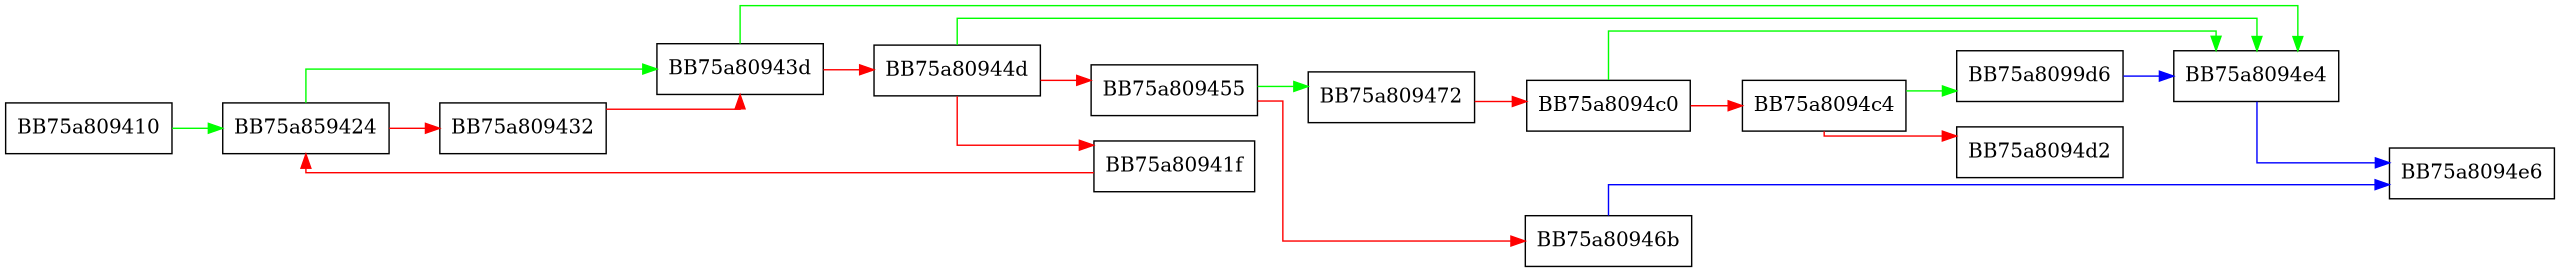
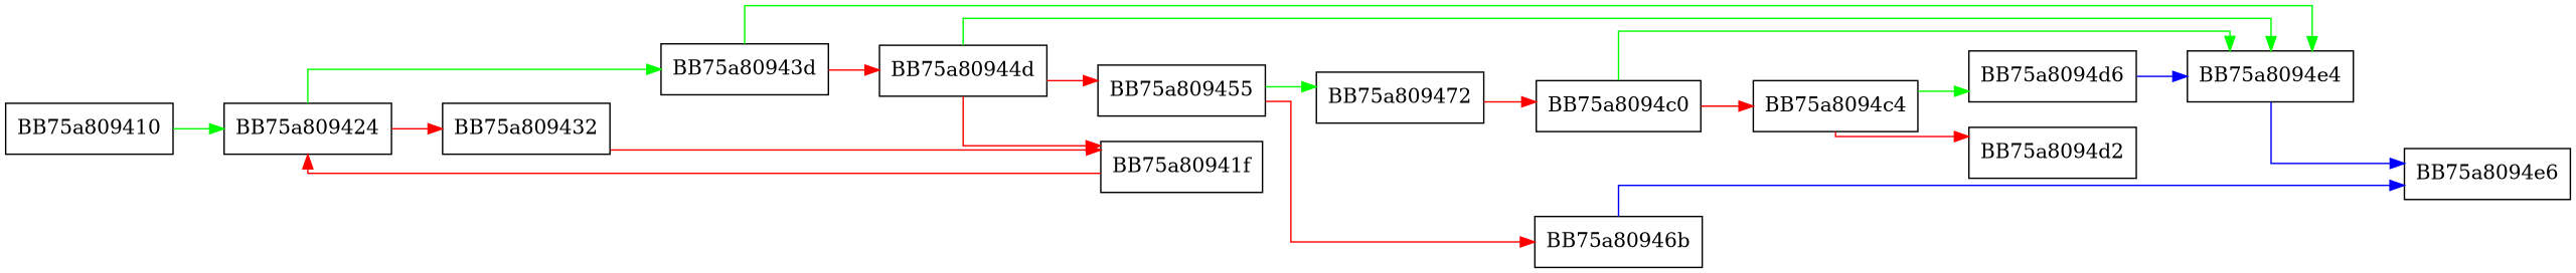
  digraph {
    rankdir=LR
    splines=ortho
    node [shape=box]
    edge [color=red]
    BB75a809410
-   BB75a809424 [label=BB75a859424]
+   BB75a809424
    BB75a80943d
    BB75a809432
    BB75a80941f
    BB75a8094e4
    BB75a80944d
    BB75a8094e6
    BB75a809455
    BB75a809472
    BB75a80946b
    BB75a8094c0
    BB75a8094c4
-   BB75a8094d6 [label=BB75a8099d6]
+   BB75a8094d6
    BB75a8094d2
    BB75a809410 -> BB75a809424 [color=green]
    BB75a809424 -> BB75a80943d [color=green]
    BB75a809424 -> BB75a809432
    BB75a80943d -> BB75a8094e4 [color=green]
    BB75a80943d -> BB75a80944d
-   BB75a809432 -> BB75a80943d
+   BB75a809432 -> BB75a80941f
    BB75a80941f -> BB75a809424
    BB75a8094e4 -> BB75a8094e6 [color=blue]
    BB75a80944d -> BB75a80941f
    BB75a80944d -> BB75a8094e4 [color=green]
    BB75a80944d -> BB75a809455
    BB75a809455 -> BB75a809472 [color=green]
    BB75a809455 -> BB75a80946b
    BB75a809472 -> BB75a8094c0
    BB75a80946b -> BB75a8094e6 [color=blue]
    BB75a8094c0 -> BB75a8094e4 [color=green]
    BB75a8094c0 -> BB75a8094c4
    BB75a8094c4 -> BB75a8094d6 [color=green]
    BB75a8094c4 -> BB75a8094d2
    BB75a8094d6 -> BB75a8094e4 [color=blue]
  }
